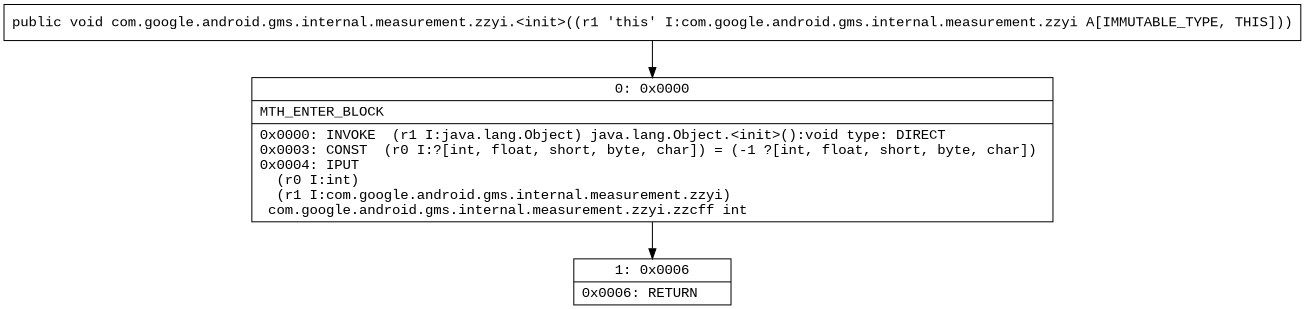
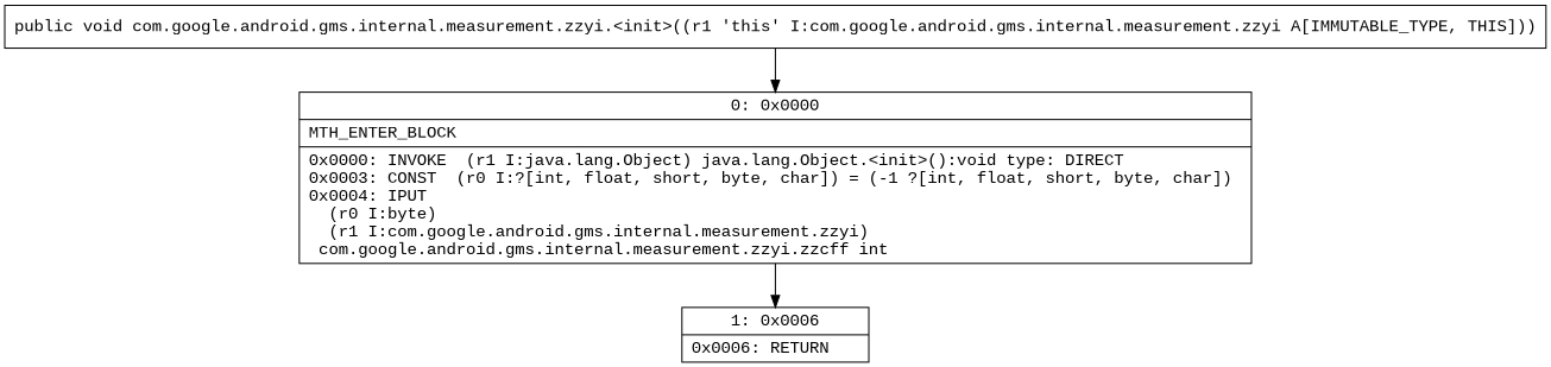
  digraph {
    fontname="Liberation Mono"
    node [shape=record fontname="Liberation Mono"]
    edge [fontname="Liberation Mono"]
-   n1 [label="{0\:\ 0x0000|MTH_ENTER_BLOCK\l|0x0000: INVOKE  (r1 I:java.lang.Object) java.lang.Object.\<init\>():void type: DIRECT \l0x0003: CONST  (r0 I:?[int, float, short, byte, char]) = (\-1 ?[int, float, short, byte, char]) \l0x0004: IPUT  \l  (r0 I:int)\l  (r1 I:com.google.android.gms.internal.measurement.zzyi)\l com.google.android.gms.internal.measurement.zzyi.zzcff int \l}"]
+   n1 [label="{0\:\ 0x0000|MTH_ENTER_BLOCK\l|0x0000: INVOKE  (r1 I:java.lang.Object) java.lang.Object.\<init\>():void type: DIRECT \l0x0003: CONST  (r0 I:?[int, float, short, byte, char]) = (\-1 ?[int, float, short, byte, char]) \l0x0004: IPUT  \l  (r0 I:byte)\l  (r1 I:com.google.android.gms.internal.measurement.zzyi)\l com.google.android.gms.internal.measurement.zzyi.zzcff int \l}"]
    n2 [label="{1\:\ 0x0006|0x0006: RETURN   \l}"]
    n3 [label="{public void com.google.android.gms.internal.measurement.zzyi.\<init\>((r1 'this' I:com.google.android.gms.internal.measurement.zzyi A[IMMUTABLE_TYPE, THIS])) }"]
    n1 -> n2
    n3 -> n1
  }
